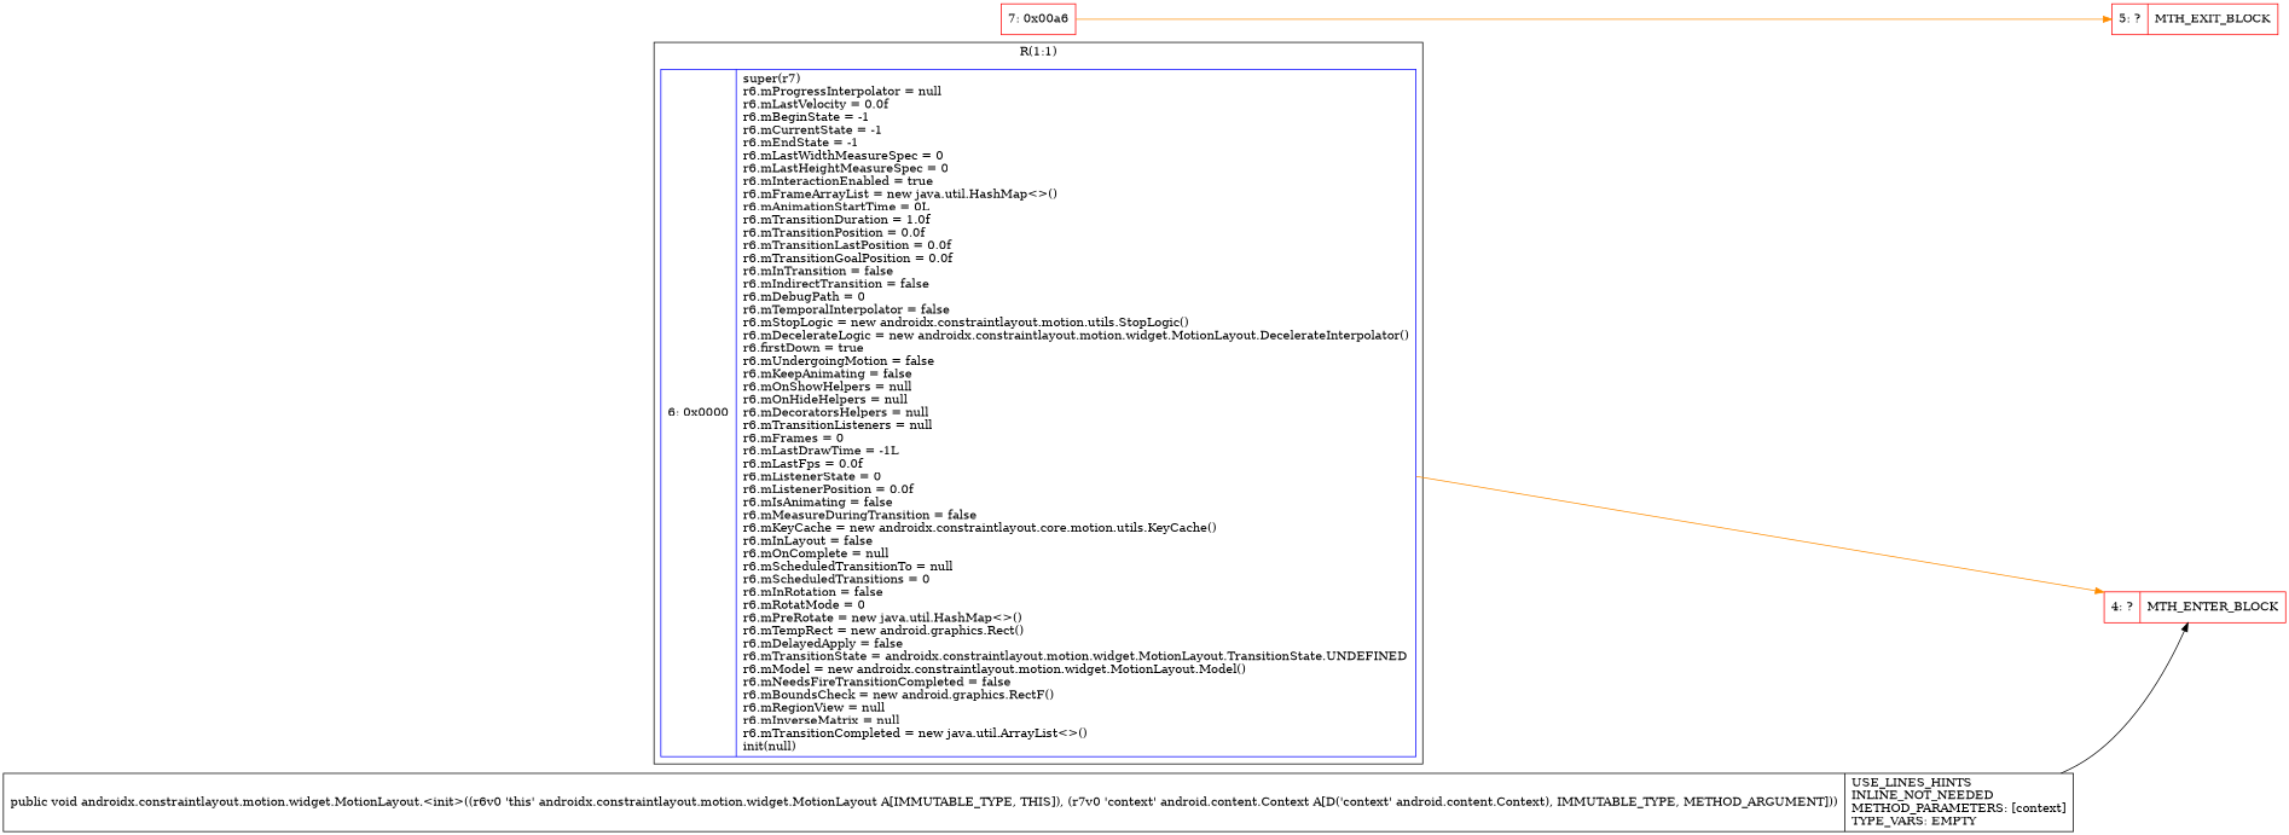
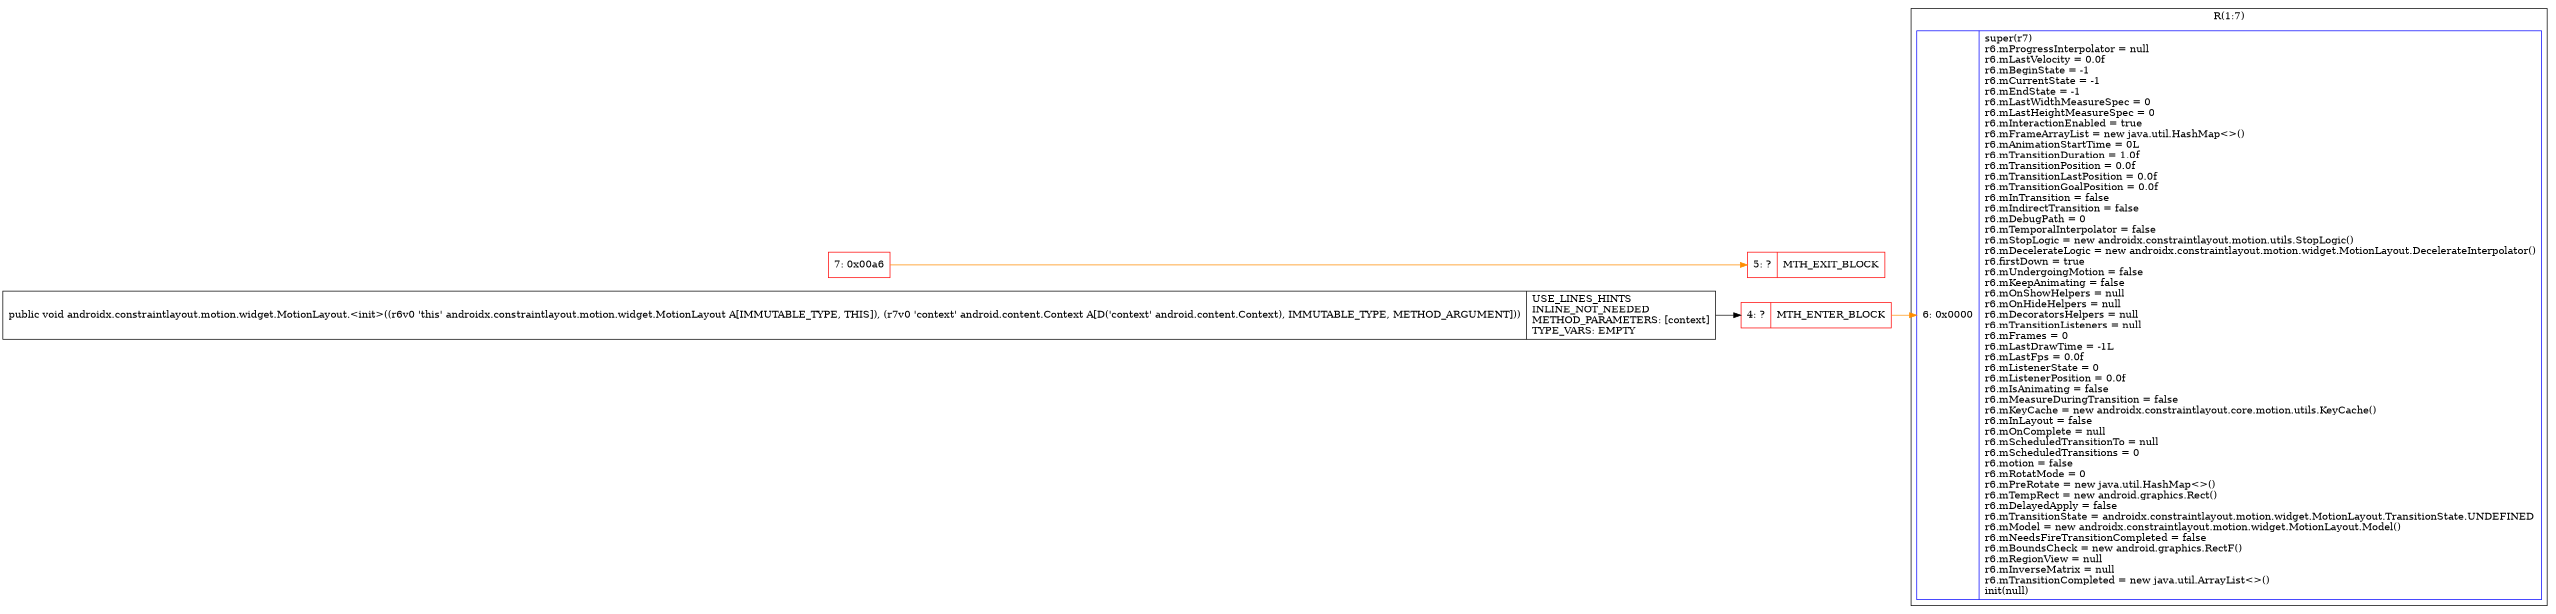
  digraph {
    rankdir=LR
    node [color=red shape=record]
    edge [color=darkorange]
-   n1 [color=blue label="{6\:\ 0x0000|super(r7)\lr6.mProgressInterpolator = null\lr6.mLastVelocity = 0.0f\lr6.mBeginState = \-1\lr6.mCurrentState = \-1\lr6.mEndState = \-1\lr6.mLastWidthMeasureSpec = 0\lr6.mLastHeightMeasureSpec = 0\lr6.mInteractionEnabled = true\lr6.mFrameArrayList = new java.util.HashMap\<\>()\lr6.mAnimationStartTime = 0L\lr6.mTransitionDuration = 1.0f\lr6.mTransitionPosition = 0.0f\lr6.mTransitionLastPosition = 0.0f\lr6.mTransitionGoalPosition = 0.0f\lr6.mInTransition = false\lr6.mIndirectTransition = false\lr6.mDebugPath = 0\lr6.mTemporalInterpolator = false\lr6.mStopLogic = new androidx.constraintlayout.motion.utils.StopLogic()\lr6.mDecelerateLogic = new androidx.constraintlayout.motion.widget.MotionLayout.DecelerateInterpolator()\lr6.firstDown = true\lr6.mUndergoingMotion = false\lr6.mKeepAnimating = false\lr6.mOnShowHelpers = null\lr6.mOnHideHelpers = null\lr6.mDecoratorsHelpers = null\lr6.mTransitionListeners = null\lr6.mFrames = 0\lr6.mLastDrawTime = \-1L\lr6.mLastFps = 0.0f\lr6.mListenerState = 0\lr6.mListenerPosition = 0.0f\lr6.mIsAnimating = false\lr6.mMeasureDuringTransition = false\lr6.mKeyCache = new androidx.constraintlayout.core.motion.utils.KeyCache()\lr6.mInLayout = false\lr6.mOnComplete = null\lr6.mScheduledTransitionTo = null\lr6.mScheduledTransitions = 0\lr6.mInRotation = false\lr6.mRotatMode = 0\lr6.mPreRotate = new java.util.HashMap\<\>()\lr6.mTempRect = new android.graphics.Rect()\lr6.mDelayedApply = false\lr6.mTransitionState = androidx.constraintlayout.motion.widget.MotionLayout.TransitionState.UNDEFINED\lr6.mModel = new androidx.constraintlayout.motion.widget.MotionLayout.Model()\lr6.mNeedsFireTransitionCompleted = false\lr6.mBoundsCheck = new android.graphics.RectF()\lr6.mRegionView = null\lr6.mInverseMatrix = null\lr6.mTransitionCompleted = new java.util.ArrayList\<\>()\linit(null)\l}"]
+   n1 [color=blue label="{6\:\ 0x0000|super(r7)\lr6.mProgressInterpolator = null\lr6.mLastVelocity = 0.0f\lr6.mBeginState = \-1\lr6.mCurrentState = \-1\lr6.mEndState = \-1\lr6.mLastWidthMeasureSpec = 0\lr6.mLastHeightMeasureSpec = 0\lr6.mInteractionEnabled = true\lr6.mFrameArrayList = new java.util.HashMap\<\>()\lr6.mAnimationStartTime = 0L\lr6.mTransitionDuration = 1.0f\lr6.mTransitionPosition = 0.0f\lr6.mTransitionLastPosition = 0.0f\lr6.mTransitionGoalPosition = 0.0f\lr6.mInTransition = false\lr6.mIndirectTransition = false\lr6.mDebugPath = 0\lr6.mTemporalInterpolator = false\lr6.mStopLogic = new androidx.constraintlayout.motion.utils.StopLogic()\lr6.mDecelerateLogic = new androidx.constraintlayout.motion.widget.MotionLayout.DecelerateInterpolator()\lr6.firstDown = true\lr6.mUndergoingMotion = false\lr6.mKeepAnimating = false\lr6.mOnShowHelpers = null\lr6.mOnHideHelpers = null\lr6.mDecoratorsHelpers = null\lr6.mTransitionListeners = null\lr6.mFrames = 0\lr6.mLastDrawTime = \-1L\lr6.mLastFps = 0.0f\lr6.mListenerState = 0\lr6.mListenerPosition = 0.0f\lr6.mIsAnimating = false\lr6.mMeasureDuringTransition = false\lr6.mKeyCache = new androidx.constraintlayout.core.motion.utils.KeyCache()\lr6.mInLayout = false\lr6.mOnComplete = null\lr6.mScheduledTransitionTo = null\lr6.mScheduledTransitions = 0\lr6.motion = false\lr6.mRotatMode = 0\lr6.mPreRotate = new java.util.HashMap\<\>()\lr6.mTempRect = new android.graphics.Rect()\lr6.mDelayedApply = false\lr6.mTransitionState = androidx.constraintlayout.motion.widget.MotionLayout.TransitionState.UNDEFINED\lr6.mModel = new androidx.constraintlayout.motion.widget.MotionLayout.Model()\lr6.mNeedsFireTransitionCompleted = false\lr6.mBoundsCheck = new android.graphics.RectF()\lr6.mRegionView = null\lr6.mInverseMatrix = null\lr6.mTransitionCompleted = new java.util.ArrayList\<\>()\linit(null)\l}"]
    n2 [label="{7\:\ 0x00a6}"]
    n3 [label="{5\:\ ?|MTH_EXIT_BLOCK\l}"]
    n4 [label="{4\:\ ?|MTH_ENTER_BLOCK\l}"]
    n5 [label="{public void androidx.constraintlayout.motion.widget.MotionLayout.\<init\>((r6v0 'this' androidx.constraintlayout.motion.widget.MotionLayout A[IMMUTABLE_TYPE, THIS]), (r7v0 'context' android.content.Context A[D('context' android.content.Context), IMMUTABLE_TYPE, METHOD_ARGUMENT]))  | USE_LINES_HINTS\lINLINE_NOT_NEEDED\lMETHOD_PARAMETERS: [context]\lTYPE_VARS: EMPTY\l}" color=""]
    subgraph cluster_1 {
-     label="R(1:1)"
+     label="R(1:7)"
      n1
    }
    n2 -> n3
-   n1 -> n4
+   n4 -> n1
    n5 -> n4 [color=black]
  }
